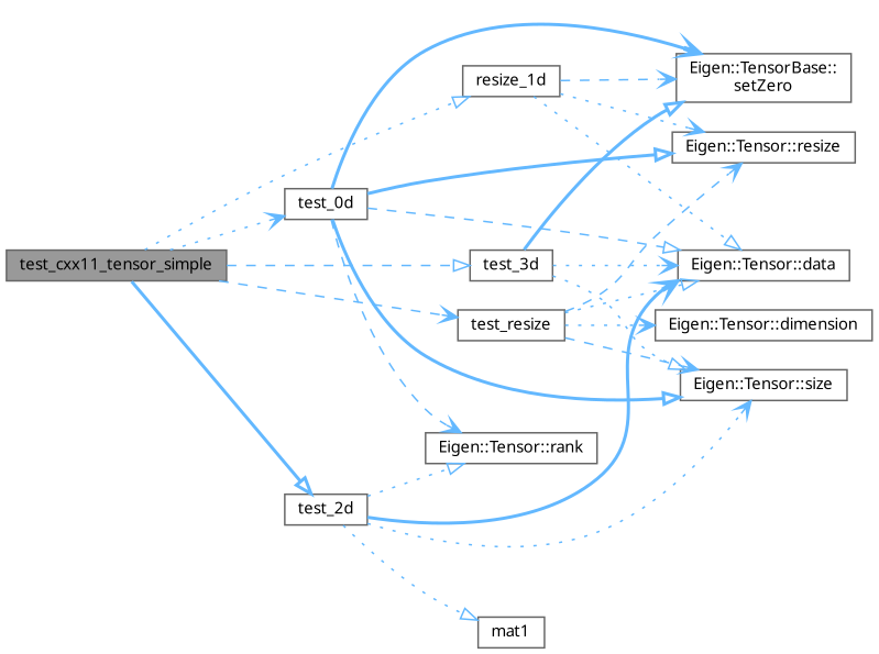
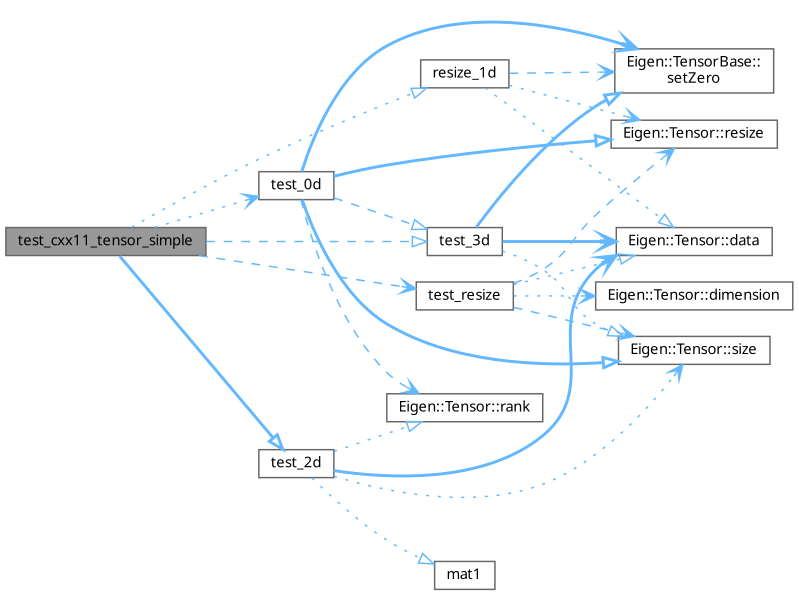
  digraph {
    fontname="Noto Sans"
    rankdir=LR
    node [color=grey40 fillcolor=white fontname="Noto Sans" fontsize=10 shape=box style=filled]
    edge [arrowhead=vee color=steelblue1 fontname="Noto Sans" fontsize=10 labelfontname=Helvetica labelfontsize=10 style=dotted]
    n1 [color=gray40 fillcolor=grey60 fontcolor=black height=0.2 label=test_cxx11_tensor_simple width=0.4]
    n2 [height=0.2 label=test_0d width=0.4]
    n3 [height=0.2 label=resize_1d width=0.4]
    n4 [height=0.2 label=test_2d width=0.4]
    n5 [height=0.2 label=test_3d width=0.4]
    n6 [height=0.2 label=test_resize width=0.4]
    n7 [height=0.2 label="Eigen::Tensor::data" width=0.4]
    n8 [height=0.2 label="Eigen::Tensor::rank" width=0.4]
    n9 [height=0.2 label="Eigen::Tensor::resize" width=0.4]
    n10 [height=0.2 label="Eigen::TensorBase::\lsetZero" width=0.4]
    n11 [height=0.2 label="Eigen::Tensor::size" width=0.4]
    n12 [height=0.2 label=mat1 width=0.4]
    n13 [height=0.2 label="Eigen::Tensor::dimension" width=0.4]
    n1 -> n2
    n1 -> n3 [arrowhead=onormal]
    n1 -> n4 [arrowhead=onormal style=bold]
    n1 -> n5 [arrowhead=onormal style=dashed]
    n1 -> n6 [style=dashed]
-   n2 -> n7 [arrowhead=onormal style=dashed]
+   n2 -> n5 [arrowhead=onormal style=dashed]
    n2 -> n8 [style=dashed]
    n2 -> n9 [arrowhead=onormal style=bold]
    n2 -> n10 [style=bold]
    n2 -> n11 [arrowhead=onormal style=bold]
    n3 -> n7 [arrowhead=onormal]
    n3 -> n9
    n3 -> n10 [style=dashed]
    n4 -> n7 [style=bold]
    n4 -> n8 [arrowhead=onormal]
    n4 -> n11
    n4 -> n12 [arrowhead=onormal]
-   n5 -> n7
+   n5 -> n7 [style=bold]
    n5 -> n10 [arrowhead=onormal style=bold]
    n5 -> n11 [arrowhead=onormal]
    n6 -> n7 [arrowhead=onormal]
    n6 -> n9 [style=dashed]
    n6 -> n11 [style=dashed]
    n6 -> n13
  }
